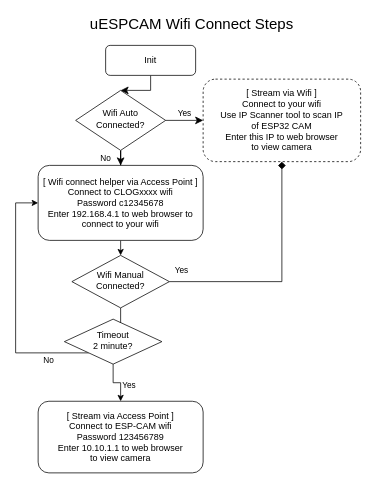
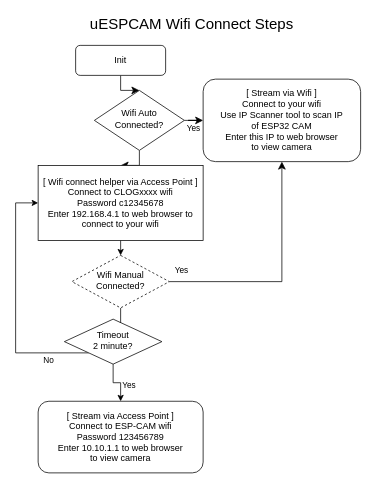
  <mxCell id="0" />
  <mxCell id="1" parent="0" />
  <mxCell id="2" value="" style="rounded=0;html=1;jettySize=auto;orthogonalLoop=1;fontSize=11;endArrow=classic;endFill=1;endSize=8;strokeWidth=1;shadow=0;labelBackgroundColor=none;edgeStyle=orthogonalEdgeStyle;" parent="1" source="3" target="6" edge="1"><mxGeometry relative="1" as="geometry" /></mxCell>
- <mxCell id="3" value="Init" style="rounded=1;whiteSpace=wrap;html=1;fontSize=12;glass=0;strokeWidth=1;shadow=0;" parent="1" vertex="1"><mxGeometry x="140" y="60" width="120" height="40" as="geometry" /></mxCell>
+ <mxCell id="3" value="Init" style="rounded=1;whiteSpace=wrap;html=1;fontSize=12;glass=0;strokeWidth=1;shadow=0;" parent="1" vertex="1"><mxGeometry x="100" y="60" width="120" height="40" as="geometry" /></mxCell>
  <mxCell id="4" value="No" style="rounded=0;html=1;jettySize=auto;orthogonalLoop=1;fontSize=11;endArrow=classic;endFill=1;endSize=8;strokeWidth=1;shadow=0;labelBackgroundColor=none;edgeStyle=orthogonalEdgeStyle;entryX=0.5;entryY=0;entryDx=0;entryDy=0;" parent="1" source="6" target="13" edge="1"><mxGeometry y="20" relative="1" as="geometry"><mxPoint as="offset" /></mxGeometry></mxCell>
  <mxCell id="5" value="Yes" style="edgeStyle=orthogonalEdgeStyle;rounded=0;html=1;jettySize=auto;orthogonalLoop=1;fontSize=11;endArrow=classic;endFill=1;endSize=8;strokeWidth=1;shadow=0;labelBackgroundColor=none;" parent="1" source="6" target="7" edge="1"><mxGeometry y="10" relative="1" as="geometry"><mxPoint as="offset" /></mxGeometry></mxCell>
- <mxCell id="6" value="Wifi Auto&lt;br&gt;Connected?" style="rhombus;whiteSpace=wrap;html=1;shadow=0;fontFamily=Helvetica;fontSize=12;align=center;strokeWidth=1;spacing=6;spacingTop=-4;" parent="1" vertex="1"><mxGeometry x="100" y="120" width="120" height="80" as="geometry" /></mxCell>
- <mxCell id="7" value="[ Stream via Wifi ]&lt;br&gt;Connect to your wifi&lt;br&gt;Use IP Scanner tool to scan IP&lt;br&gt;of ESP32 CAM&lt;br&gt;Enter this IP to web browser&lt;br&gt;to view camera" style="rounded=1;whiteSpace=wrap;html=1;fontSize=12;glass=0;strokeWidth=1;shadow=0;dashed=1;" parent="1" vertex="1"><mxGeometry x="270" y="105" width="210" height="110" as="geometry" /></mxCell>
+ <mxCell id="6" value="Wifi Auto&lt;br&gt;Connected?" style="rhombus;whiteSpace=wrap;html=1;shadow=0;fontFamily=Helvetica;fontSize=12;align=center;strokeWidth=1;spacing=6;spacingTop=-4;" parent="1" vertex="1"><mxGeometry x="125" y="120" width="120" height="80" as="geometry" /></mxCell>
+ <mxCell id="7" value="[ Stream via Wifi ]&lt;br&gt;Connect to your wifi&lt;br&gt;Use IP Scanner tool to scan IP&lt;br&gt;of ESP32 CAM&lt;br&gt;Enter this IP to web browser&lt;br&gt;to view camera" style="rounded=1;whiteSpace=wrap;html=1;fontSize=12;glass=0;strokeWidth=1;shadow=0;" parent="1" vertex="1"><mxGeometry x="270" y="105" width="210" height="110" as="geometry" /></mxCell>
  <mxCell id="8" value="No" style="rounded=0;html=1;jettySize=auto;orthogonalLoop=1;fontSize=11;endArrow=classic;endFill=1;endSize=8;strokeWidth=1;shadow=0;labelBackgroundColor=none;edgeStyle=orthogonalEdgeStyle;entryX=0.5;entryY=0;entryDx=0;entryDy=0;" parent="1" source="10" target="18" edge="1"><mxGeometry x="0.333" y="20" relative="1" as="geometry"><mxPoint as="offset" /></mxGeometry></mxCell>
- <mxCell id="9" value="Yes" style="edgeStyle=orthogonalEdgeStyle;rounded=0;html=1;jettySize=auto;orthogonalLoop=1;fontSize=11;endArrow=diamond;endFill=1;endSize=8;strokeWidth=1;shadow=0;labelBackgroundColor=none;entryX=0.5;entryY=1;entryDx=0;entryDy=0;" parent="1" source="10" target="7" edge="1"><mxGeometry x="-0.899" y="15" relative="1" as="geometry"><mxPoint as="offset" /><mxPoint x="260" y="375" as="targetPoint" /></mxGeometry></mxCell>
- <mxCell id="10" value="Wifi Manual Connected?" style="rhombus;whiteSpace=wrap;html=1;shadow=0;fontFamily=Helvetica;fontSize=12;align=center;strokeWidth=1;spacing=6;spacingTop=-4;" parent="1" vertex="1"><mxGeometry x="95" y="340" width="130" height="70" as="geometry" /></mxCell>
+ <mxCell id="9" value="Yes" style="edgeStyle=orthogonalEdgeStyle;rounded=0;html=1;jettySize=auto;orthogonalLoop=1;fontSize=11;endArrow=classic;endFill=1;endSize=8;strokeWidth=1;shadow=0;labelBackgroundColor=none;entryX=0.5;entryY=1;entryDx=0;entryDy=0;" parent="1" source="10" target="7" edge="1"><mxGeometry x="-0.899" y="15" relative="1" as="geometry"><mxPoint as="offset" /><mxPoint x="260" y="375" as="targetPoint" /></mxGeometry></mxCell>
+ <mxCell id="10" value="Wifi Manual Connected?" style="rhombus;whiteSpace=wrap;html=1;shadow=0;fontFamily=Helvetica;fontSize=12;align=center;strokeWidth=1;spacing=6;spacingTop=-4;dashed=1;" parent="1" vertex="1"><mxGeometry x="95" y="340" width="130" height="70" as="geometry" /></mxCell>
  <mxCell id="11" value="[ Stream via Access Point ]&lt;br&gt;Connect to ESP-CAM wifi&lt;br&gt;Password 123456789&lt;br&gt;Enter 10.10.1.1 to web browser &lt;br&gt;to view camera" style="rounded=1;whiteSpace=wrap;html=1;fontSize=12;glass=0;strokeWidth=1;shadow=0;" parent="1" vertex="1"><mxGeometry x="50" y="534.5" width="220" height="95.5" as="geometry" /></mxCell>
  <mxCell id="12" style="edgeStyle=orthogonalEdgeStyle;rounded=0;orthogonalLoop=1;jettySize=auto;html=1;exitX=0.5;exitY=1;exitDx=0;exitDy=0;entryX=0.5;entryY=0;entryDx=0;entryDy=0;" edge="1" parent="1" source="13" target="10"><mxGeometry relative="1" as="geometry" /></mxCell>
- <mxCell id="13" value="[ Wifi connect helper via Access Point ]&lt;br&gt;Connect to CLOGxxxx wifi&lt;br&gt;Password c12345678&lt;br&gt;Enter 192.168.4.1 to web browser to connect to your wifi&lt;br&gt;" style="rounded=1;whiteSpace=wrap;html=1;fontSize=12;glass=0;strokeWidth=1;shadow=0;" vertex="1" parent="1"><mxGeometry x="50" y="220" width="220" height="100" as="geometry" /></mxCell>
+ <mxCell id="13" value="[ Wifi connect helper via Access Point ]&lt;br&gt;Connect to CLOGxxxx wifi&lt;br&gt;Password c12345678&lt;br&gt;Enter 192.168.4.1 to web browser to connect to your wifi&lt;br&gt;" style="whiteSpace=wrap;html=1;fontSize=12;glass=0;strokeWidth=1;shadow=0;rounded=0;" vertex="1" parent="1"><mxGeometry x="50" y="220" width="220" height="100" as="geometry" /></mxCell>
  <mxCell id="14" style="edgeStyle=orthogonalEdgeStyle;rounded=0;orthogonalLoop=1;jettySize=auto;html=1;entryX=0;entryY=0.5;entryDx=0;entryDy=0;" edge="1" parent="1" source="18" target="13"><mxGeometry relative="1" as="geometry"><mxPoint x="100" y="410" as="targetPoint" /><Array as="points"><mxPoint x="20" y="470" /><mxPoint x="20" y="270" /></Array></mxGeometry></mxCell>
  <mxCell id="15" value="No" style="edgeLabel;html=1;align=center;verticalAlign=middle;resizable=0;points=[];" vertex="1" connectable="0" parent="14"><mxGeometry x="-0.539" y="1" relative="1" as="geometry"><mxPoint x="21" y="8" as="offset" /></mxGeometry></mxCell>
  <mxCell id="16" value="" style="edgeStyle=orthogonalEdgeStyle;rounded=0;orthogonalLoop=1;jettySize=auto;html=1;" edge="1" parent="1" source="18" target="11"><mxGeometry relative="1" as="geometry" /></mxCell>
  <mxCell id="17" value="Yes" style="edgeLabel;html=1;align=center;verticalAlign=middle;resizable=0;points=[];" vertex="1" connectable="0" parent="16"><mxGeometry x="0.495" y="9" relative="1" as="geometry"><mxPoint x="1" y="-7" as="offset" /></mxGeometry></mxCell>
  <mxCell id="18" value="Timeout &lt;br&gt;2 minute?" style="rhombus;whiteSpace=wrap;html=1;shadow=0;fontFamily=Helvetica;fontSize=12;align=center;strokeWidth=1;spacing=6;spacingTop=-4;" vertex="1" parent="1"><mxGeometry x="85" y="425" width="130" height="60" as="geometry" /></mxCell>
  <mxCell id="19" value="&lt;font style=&quot;font-size: 20px&quot;&gt;uESPCAM Wifi Connect Steps&lt;/font&gt;" style="text;html=1;strokeColor=none;fillColor=none;align=center;verticalAlign=middle;whiteSpace=wrap;rounded=0;" vertex="1" parent="1"><mxGeometry x="110" y="20" width="290" height="20" as="geometry" /></mxCell>
